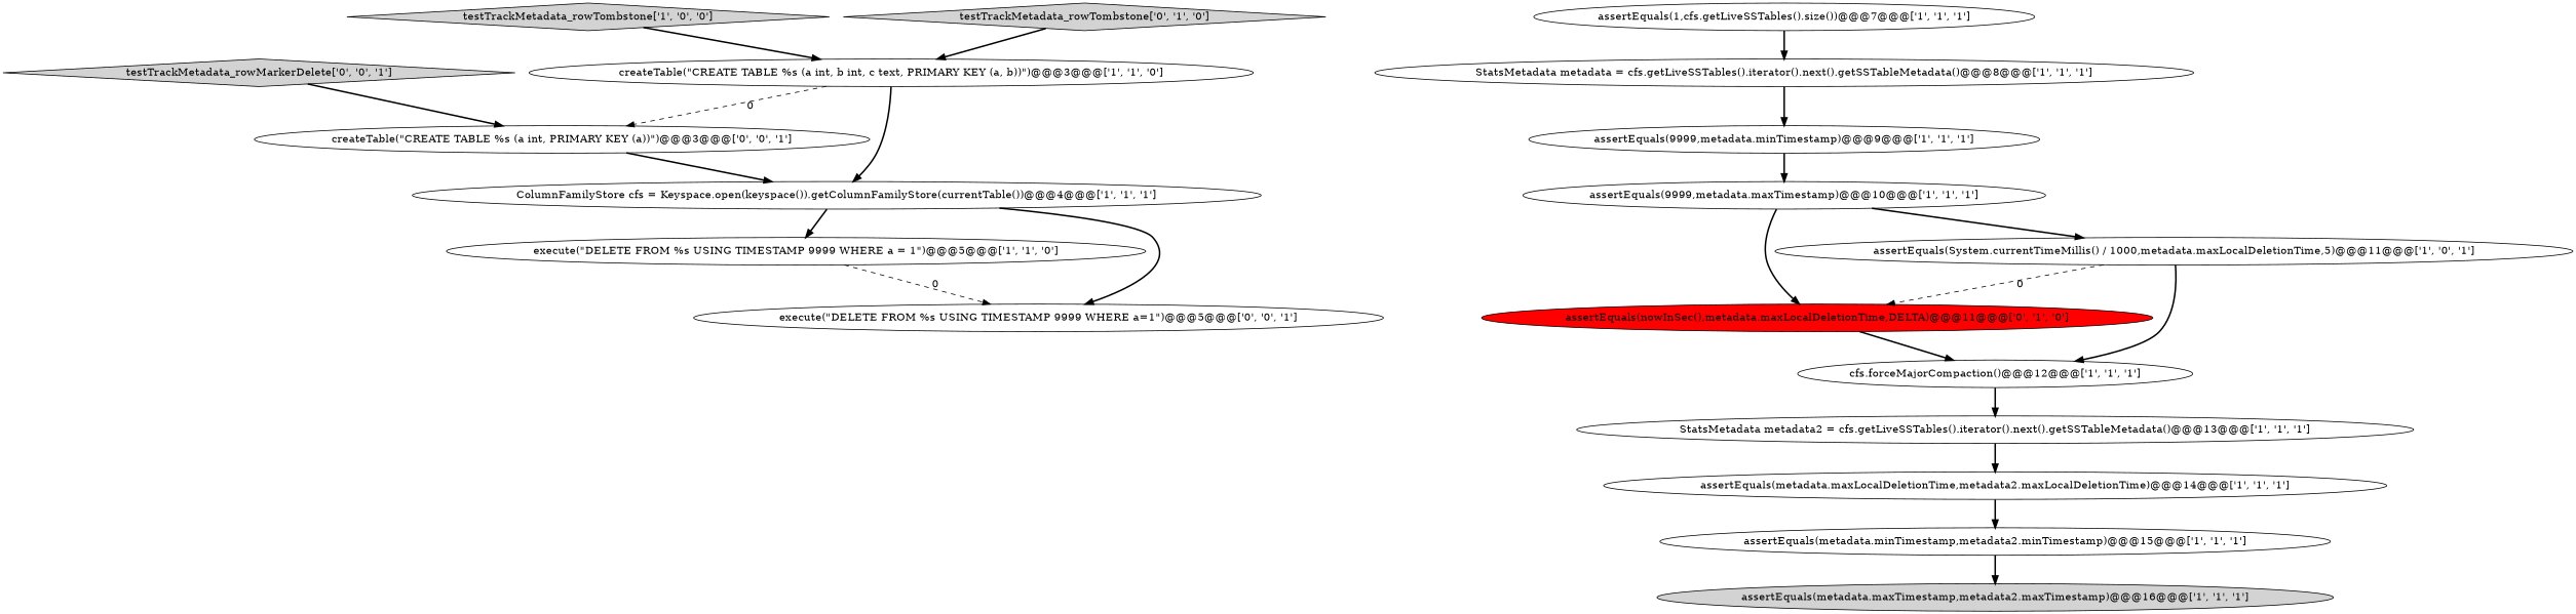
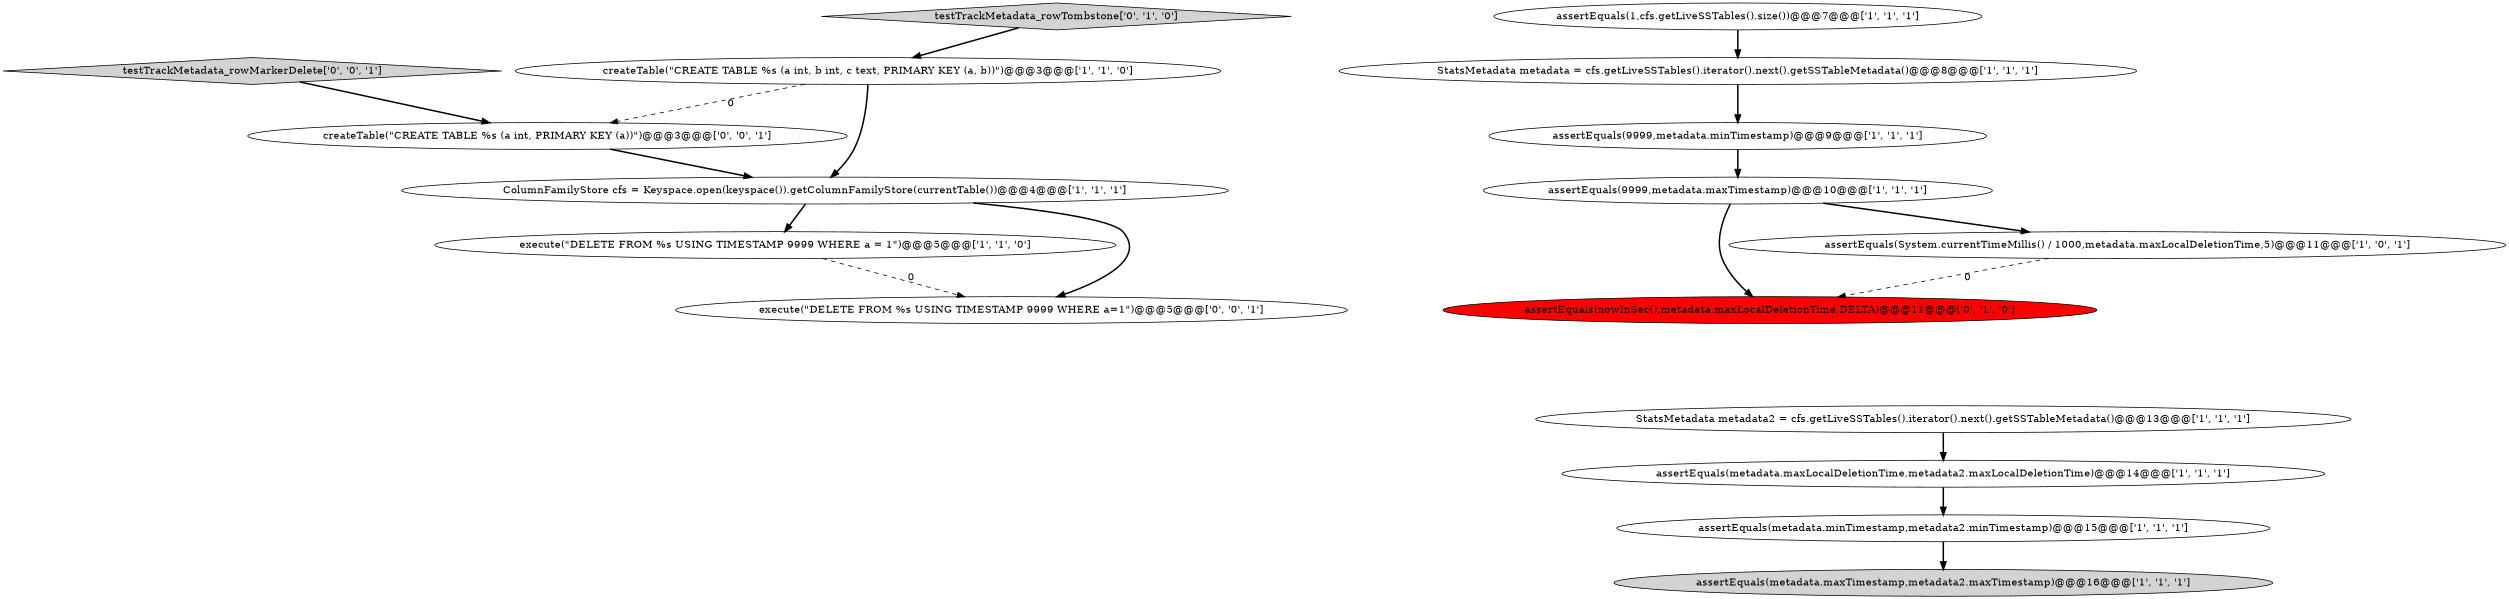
  digraph {
    node [fillcolor=white shape=ellipse style=filled]
    edge [style=bold]
    n1 [label="execute(\"DELETE FROM %s USING TIMESTAMP 9999 WHERE a = 1\")@@@5@@@['1', '1', '0']"]
    n2 [label="execute(\"DELETE FROM %s USING TIMESTAMP 9999 WHERE a=1\")@@@5@@@['0', '0', '1']"]
    n3 [label="assertEquals(9999,metadata.maxTimestamp)@@@10@@@['1', '1', '1']"]
    n4 [fillcolor=red label="assertEquals(nowInSec(),metadata.maxLocalDeletionTime,DELTA)@@@11@@@['0', '1', '0']"]
    n5 [label="assertEquals(System.currentTimeMillis() / 1000,metadata.maxLocalDeletionTime,5)@@@11@@@['1', '0', '1']"]
-   n6 [label="cfs.forceMajorCompaction()@@@12@@@['1', '1', '1']"]
    n7 [label="createTable(\"CREATE TABLE %s (a int, b int, c text, PRIMARY KEY (a, b))\")@@@3@@@['1', '1', '0']"]
    n8 [label="ColumnFamilyStore cfs = Keyspace.open(keyspace()).getColumnFamilyStore(currentTable())@@@4@@@['1', '1', '1']"]
    n9 [label="createTable(\"CREATE TABLE %s (a int, PRIMARY KEY (a))\")@@@3@@@['0', '0', '1']"]
    n10 [label="StatsMetadata metadata = cfs.getLiveSSTables().iterator().next().getSSTableMetadata()@@@8@@@['1', '1', '1']"]
    n11 [label="assertEquals(9999,metadata.minTimestamp)@@@9@@@['1', '1', '1']"]
    n12 [label="assertEquals(metadata.minTimestamp,metadata2.minTimestamp)@@@15@@@['1', '1', '1']"]
    n13 [fillcolor=lightgray label="assertEquals(metadata.maxTimestamp,metadata2.maxTimestamp)@@@16@@@['1', '1', '1']"]
    n14 [label="assertEquals(metadata.maxLocalDeletionTime,metadata2.maxLocalDeletionTime)@@@14@@@['1', '1', '1']"]
-   n15 [fillcolor=lightgray label="testTrackMetadata_rowTombstone['1', '0', '0']" shape=diamond]
    n16 [label="StatsMetadata metadata2 = cfs.getLiveSSTables().iterator().next().getSSTableMetadata()@@@13@@@['1', '1', '1']"]
    n17 [fillcolor=lightgray label="testTrackMetadata_rowTombstone['0', '1', '0']" shape=diamond]
    n18 [fillcolor=lightgray label="testTrackMetadata_rowMarkerDelete['0', '0', '1']" shape=diamond]
    n19 [label="assertEquals(1,cfs.getLiveSSTables().size())@@@7@@@['1', '1', '1']"]
    n1 -> n2 [label=0 style=dashed]
    n3 -> n4
    n3 -> n5
-   n4 -> n6
    n5 -> n4 [label=0 style=dashed]
-   n5 -> n6
-   n6 -> n16
    n7 -> n8
    n7 -> n9 [label=0 style=dashed]
    n8 -> n1
    n8 -> n2
    n9 -> n8
    n10 -> n11
    n11 -> n3
    n12 -> n13
    n14 -> n12
-   n15 -> n7
    n16 -> n14
    n17 -> n7
    n18 -> n9
    n19 -> n10
  }
